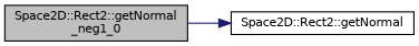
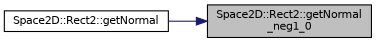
  digraph {
    rankdir=RL
    node [color=black fontname=Helvetica fontsize=10 shape=record style=filled]
    n1 [fillcolor=grey75 fontcolor=black height=0.2 label="Space2D::Rect2::getNormal\l_neg1_0" width=0.4]
    n2 [fillcolor=white height=0.2 label="Space2D::Rect2::getNormal" width=0.4]
-   n2 -> n1 [color=midnightblue dir=back fontname=Helvetica fontsize=10 labelfontname=Helvetica labelfontsize=10 style=solid]
+   n1 -> n2 [color=midnightblue dir=back fontname=Helvetica fontsize=10 labelfontname=Helvetica labelfontsize=10 style=solid]
  }
